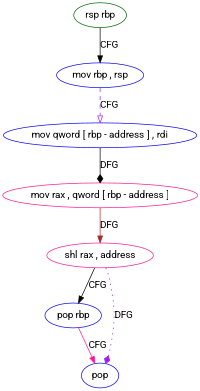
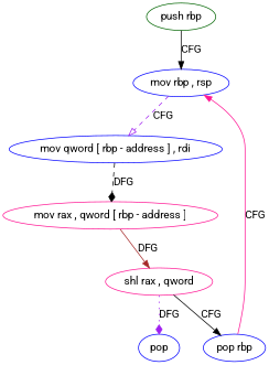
  digraph {
    fontname=Roboto
    node [color=blue fontname=Roboto]
    edge [arrowhead=normal color=black fontname=Roboto style=solid]
-   n1 [color=darkgreen label="rsp rbp"]
+   n1 [color=darkgreen label="push rbp"]
    n2 [label="mov rbp , rsp"]
    n3 [label="mov qword [ rbp - address ] , rdi"]
    n4 [color=deeppink label="mov rax , qword [ rbp - address ]"]
-   n5 [color=deeppink label="shl rax , address"]
+   n5 [color=deeppink label="shl rax , qword"]
    n6 [label="pop rbp"]
    n7 [label=pop]
    n1 -> n2 [label=CFG]
    n2 -> n3 [arrowhead=onormal color=purple label=CFG style=dashed]
-   n3 -> n4 [arrowhead=diamond label=DFG]
+   n3 -> n4 [arrowhead=diamond label=DFG style=dashed]
    n4 -> n5 [color=brown label=DFG]
    n5 -> n6 [label=CFG]
    n5 -> n7 [arrowhead=diamond color=purple label=DFG style=dotted]
-   n6 -> n7 [color=deeppink label=CFG]
+   n6 -> n2 [color=deeppink label=CFG]
  }
